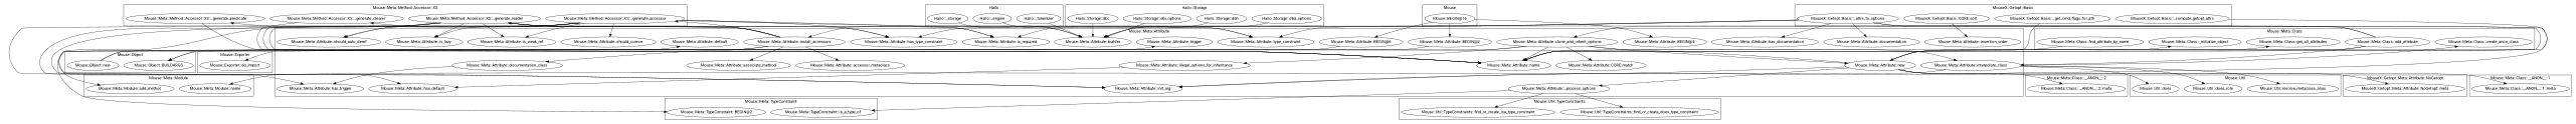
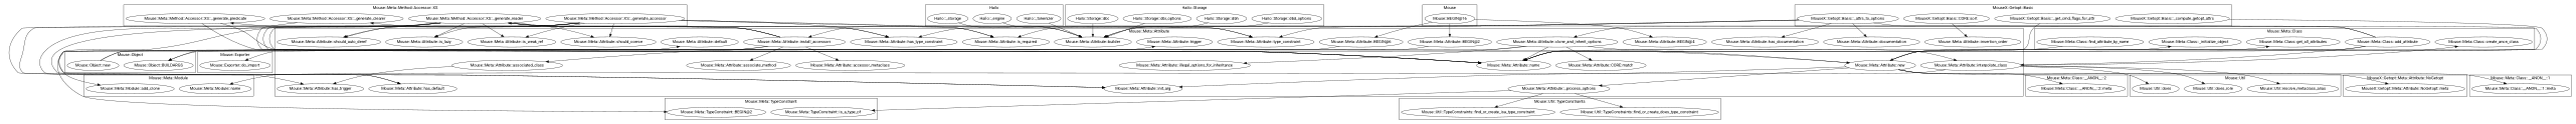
  digraph {
    fontname=Roboto
    node [fontname=Roboto]
    edge [fontname=Roboto]
    "Mouse::Meta::Attribute::is_weak_ref"
    "Mouse::Meta::Attribute::illegal_options_for_inheritance"
    "Mouse::Meta::Attribute::BEGIN@4"
    "Mouse::Meta::Attribute::init_arg"
    "Mouse::Meta::Attribute::accessor_metaclass"
    "Mouse::Meta::Attribute::_process_options"
    "Mouse::Meta::Attribute::insertion_order"
    "Mouse::Meta::Attribute::interpolate_class"
    "Mouse::Meta::Attribute::BEGIN@2"
    "Mouse::Meta::Attribute::builder"
    "Mouse::Meta::Attribute::install_accessors"
    "Mouse::Meta::Attribute::trigger"
    "Mouse::Meta::Attribute::new"
    "Mouse::Meta::Attribute::name"
    "Mouse::Meta::Attribute::BEGIN@6"
    "Mouse::Meta::Attribute::default"
    "Mouse::Meta::Attribute::associate_method"
    "Mouse::Meta::Attribute::should_auto_deref"
    "Mouse::Meta::Attribute::has_default"
-   "Mouse::Meta::Attribute::associated_class" [label="Mouse::Meta::Attribute::documentation_class"]
+   "Mouse::Meta::Attribute::associated_class"
    "Mouse::Meta::Attribute::has_trigger"
    "Mouse::Meta::Attribute::should_coerce"
    "Mouse::Meta::Attribute::is_required"
    "Mouse::Meta::Attribute::clone_and_inherit_options"
    "Mouse::Meta::Attribute::documentation"
    "Mouse::Meta::Attribute::has_type_constraint"
    "Mouse::Meta::Attribute::is_lazy"
    "Mouse::Meta::Attribute::has_documentation"
    "Mouse::Meta::Attribute::CORE:match"
    "Mouse::Meta::Attribute::type_constraint"
    "MouseX::Getopt::Meta::Attribute::NoGetopt::meta"
    "Mouse::Meta::Class::_initialize_object"
    "Mouse::Meta::Class::get_all_attributes"
    "Mouse::Meta::Class::create_anon_class"
    "Mouse::Meta::Class::add_attribute"
    "Mouse::Meta::Class::find_attribute_by_name"
    "Mouse::Util::TypeConstraints::find_or_create_does_type_constraint"
    "Mouse::Util::TypeConstraints::find_or_create_isa_type_constraint"
    "Mouse::Meta::Class::__ANON__::1::meta"
    "Mouse::Exporter::do_import"
    "Mouse::BEGIN@16"
    "Mouse::Meta::Module::name"
-   "Mouse::Meta::Module::add_method"
+   "Mouse::Meta::Module::add_method" [label="Mouse::Meta::Module::add_clone"]
    "Mouse::Meta::TypeConstraint::is_a_type_of"
    "Mouse::Meta::TypeConstraint::BEGIN@2"
    "MouseX::Getopt::Basic::_attrs_to_options"
    "MouseX::Getopt::Basic::_get_cmd_flags_for_attr"
    "MouseX::Getopt::Basic::CORE:sort"
    "MouseX::Getopt::Basic::_compute_getopt_attrs"
    "Hailo::_storage"
    "Hailo::_tokenizer"
    "Hailo::_engine"
    "Mouse::Meta::Class::__ANON__::2::meta"
    "Hailo::Storage::dbd_options"
    "Hailo::Storage::dbh"
    "Hailo::Storage::dbi_options"
    "Hailo::Storage::dbd"
    "Mouse::Meta::Method::Accessor::XS::_generate_reader"
    "Mouse::Meta::Method::Accessor::XS::_generate_accessor"
    "Mouse::Meta::Method::Accessor::XS::_generate_predicate"
    "Mouse::Meta::Method::Accessor::XS::_generate_clearer"
    "Mouse::Object::BUILDARGS"
    "Mouse::Object::new"
    "Mouse::Util::does"
    "Mouse::Util::resolve_metaclass_alias"
    "Mouse::Util::does_role"
    subgraph cluster_1 {
      label="Mouse::Meta::Attribute"
      "Mouse::Meta::Attribute::is_weak_ref"
      "Mouse::Meta::Attribute::illegal_options_for_inheritance"
      "Mouse::Meta::Attribute::BEGIN@4"
      "Mouse::Meta::Attribute::init_arg"
      "Mouse::Meta::Attribute::accessor_metaclass"
      "Mouse::Meta::Attribute::_process_options"
      "Mouse::Meta::Attribute::insertion_order"
      "Mouse::Meta::Attribute::interpolate_class"
      "Mouse::Meta::Attribute::BEGIN@2"
      "Mouse::Meta::Attribute::builder"
      "Mouse::Meta::Attribute::install_accessors"
      "Mouse::Meta::Attribute::trigger"
      "Mouse::Meta::Attribute::new"
      "Mouse::Meta::Attribute::name"
      "Mouse::Meta::Attribute::BEGIN@6"
      "Mouse::Meta::Attribute::default"
      "Mouse::Meta::Attribute::associate_method"
      "Mouse::Meta::Attribute::should_auto_deref"
      "Mouse::Meta::Attribute::has_default"
      "Mouse::Meta::Attribute::associated_class"
      "Mouse::Meta::Attribute::has_trigger"
      "Mouse::Meta::Attribute::should_coerce"
      "Mouse::Meta::Attribute::is_required"
      "Mouse::Meta::Attribute::clone_and_inherit_options"
      "Mouse::Meta::Attribute::documentation"
      "Mouse::Meta::Attribute::has_type_constraint"
      "Mouse::Meta::Attribute::is_lazy"
      "Mouse::Meta::Attribute::has_documentation"
      "Mouse::Meta::Attribute::CORE:match"
      "Mouse::Meta::Attribute::type_constraint"
    }
    subgraph cluster_2 {
      label="MouseX::Getopt::Meta::Attribute::NoGetopt"
      "MouseX::Getopt::Meta::Attribute::NoGetopt::meta"
    }
    subgraph cluster_3 {
      label="Mouse::Meta::Class"
      "Mouse::Meta::Class::_initialize_object"
      "Mouse::Meta::Class::get_all_attributes"
      "Mouse::Meta::Class::create_anon_class"
      "Mouse::Meta::Class::add_attribute"
      "Mouse::Meta::Class::find_attribute_by_name"
    }
    subgraph cluster_4 {
      label="Mouse::Util::TypeConstraints"
      "Mouse::Util::TypeConstraints::find_or_create_does_type_constraint"
      "Mouse::Util::TypeConstraints::find_or_create_isa_type_constraint"
    }
    subgraph cluster_5 {
      label="Mouse::Meta::Class::__ANON__::1"
      "Mouse::Meta::Class::__ANON__::1::meta"
    }
    subgraph cluster_6 {
      label="Mouse::Exporter"
      "Mouse::Exporter::do_import"
    }
    subgraph cluster_7 {
      label=Mouse
      "Mouse::BEGIN@16"
    }
    subgraph cluster_8 {
      label="Mouse::Meta::Module"
      "Mouse::Meta::Module::name"
      "Mouse::Meta::Module::add_method"
    }
    subgraph cluster_9 {
      label="Mouse::Meta::TypeConstraint"
      "Mouse::Meta::TypeConstraint::is_a_type_of"
      "Mouse::Meta::TypeConstraint::BEGIN@2"
    }
    subgraph cluster_10 {
      label="MouseX::Getopt::Basic"
      "MouseX::Getopt::Basic::_attrs_to_options"
      "MouseX::Getopt::Basic::_get_cmd_flags_for_attr"
      "MouseX::Getopt::Basic::CORE:sort"
      "MouseX::Getopt::Basic::_compute_getopt_attrs"
    }
    subgraph cluster_11 {
      label=Hailo
      "Hailo::_storage"
      "Hailo::_tokenizer"
      "Hailo::_engine"
    }
    subgraph cluster_12 {
      label="Mouse::Meta::Class::__ANON__::2"
      "Mouse::Meta::Class::__ANON__::2::meta"
    }
    subgraph cluster_13 {
      label="Hailo::Storage"
      "Hailo::Storage::dbd_options"
      "Hailo::Storage::dbh"
      "Hailo::Storage::dbi_options"
      "Hailo::Storage::dbd"
    }
    subgraph cluster_14 {
      label="Mouse::Meta::Method::Accessor::XS"
      "Mouse::Meta::Method::Accessor::XS::_generate_reader"
      "Mouse::Meta::Method::Accessor::XS::_generate_accessor"
      "Mouse::Meta::Method::Accessor::XS::_generate_predicate"
      "Mouse::Meta::Method::Accessor::XS::_generate_clearer"
    }
    subgraph cluster_15 {
      label="Mouse::Object"
      "Mouse::Object::BUILDARGS"
      "Mouse::Object::new"
    }
    subgraph cluster_16 {
      label="Mouse::Util"
      "Mouse::Util::does"
      "Mouse::Util::resolve_metaclass_alias"
      "Mouse::Util::does_role"
    }
    "Mouse::Meta::Attribute::_process_options" -> "Mouse::Util::TypeConstraints::find_or_create_does_type_constraint"
    "Mouse::Meta::Attribute::_process_options" -> "Mouse::Util::TypeConstraints::find_or_create_isa_type_constraint"
    "Mouse::Meta::Attribute::_process_options" -> "Mouse::Meta::TypeConstraint::is_a_type_of"
    "Mouse::Meta::Attribute::interpolate_class" -> "Mouse::Meta::Class::create_anon_class"
    "Mouse::Meta::Attribute::interpolate_class" -> "Mouse::Meta::Module::name"
    "Mouse::Meta::Attribute::interpolate_class" -> "Mouse::Util::does"
    "Mouse::Meta::Attribute::interpolate_class" -> "Mouse::Util::resolve_metaclass_alias"
    "Mouse::Meta::Attribute::interpolate_class" -> "Mouse::Util::does_role"
    "Mouse::Meta::Attribute::BEGIN@2" -> "Mouse::Exporter::do_import"
    "Mouse::Meta::Attribute::install_accessors" -> "Mouse::Meta::Attribute::accessor_metaclass"
    "Mouse::Meta::Attribute::install_accessors" -> "Mouse::Meta::Attribute::associate_method"
    "Mouse::Meta::Attribute::install_accessors" -> "Mouse::Meta::Attribute::associated_class"
    "Mouse::Meta::Attribute::install_accessors" -> "Mouse::Meta::Module::add_method"
    "Mouse::Meta::Attribute::install_accessors" -> "Mouse::Meta::Method::Accessor::XS::_generate_reader"
-   "Mouse::Meta::Attribute::install_accessors" -> "Mouse::Meta::Method::Accessor::XS::_generate_accessor"
    "Mouse::Meta::Attribute::install_accessors" -> "Mouse::Meta::Method::Accessor::XS::_generate_predicate"
    "Mouse::Meta::Attribute::install_accessors" -> "Mouse::Meta::Method::Accessor::XS::_generate_clearer"
    "Mouse::Meta::Attribute::new" -> "Mouse::Meta::Attribute::init_arg"
    "Mouse::Meta::Attribute::new" -> "Mouse::Meta::Attribute::_process_options"
    "Mouse::Meta::Attribute::new" -> "MouseX::Getopt::Meta::Attribute::NoGetopt::meta"
    "Mouse::Meta::Attribute::new" -> "Mouse::Meta::Class::_initialize_object"
    "Mouse::Meta::Attribute::new" -> "Mouse::Meta::Class::get_all_attributes"
    "Mouse::Meta::Attribute::new" -> "Mouse::Meta::Class::__ANON__::1::meta"
    "Mouse::Meta::Attribute::new" -> "Mouse::Meta::Class::__ANON__::2::meta"
    "Mouse::Meta::Attribute::new" -> "Mouse::Object::BUILDARGS"
    "Mouse::Meta::Attribute::BEGIN@6" -> "Mouse::Meta::TypeConstraint::BEGIN@2"
    "Mouse::Meta::Attribute::associated_class" -> "Mouse::Meta::Attribute::has_trigger"
    "Mouse::Meta::Attribute::clone_and_inherit_options" -> "Mouse::Meta::Attribute::illegal_options_for_inheritance"
    "Mouse::Meta::Attribute::clone_and_inherit_options" -> "Mouse::Meta::Attribute::interpolate_class"
-   "Mouse::Meta::Attribute::clone_and_inherit_options" -> "Mouse::Meta::Attribute::new"
+   "Mouse::Meta::Method::Accessor::XS::_generate_predicate" -> "Mouse::Meta::Attribute::new"
    "Mouse::Meta::Attribute::clone_and_inherit_options" -> "Mouse::Meta::Attribute::name"
    "Mouse::Meta::Attribute::clone_and_inherit_options" -> "Mouse::Meta::Attribute::CORE:match"
    "Mouse::Meta::Attribute::clone_and_inherit_options" -> "Mouse::Object::BUILDARGS"
    "Mouse::Meta::Class::add_attribute" -> "Mouse::Meta::Attribute::interpolate_class"
    "Mouse::Meta::Class::add_attribute" -> "Mouse::Meta::Attribute::install_accessors"
    "Mouse::Meta::Class::add_attribute" -> "Mouse::Meta::Attribute::new"
    "Mouse::Meta::Class::add_attribute" -> "Mouse::Meta::Attribute::clone_and_inherit_options"
    "Mouse::Meta::Class::find_attribute_by_name" -> "Mouse::Meta::Attribute::name"
    "Mouse::BEGIN@16" -> "Mouse::Meta::Attribute::BEGIN@4"
    "Mouse::BEGIN@16" -> "Mouse::Meta::Attribute::BEGIN@2"
    "Mouse::BEGIN@16" -> "Mouse::Meta::Attribute::BEGIN@6"
-   "MouseX::Getopt::Basic::_attrs_to_options" -> "Mouse::Meta::Attribute::init_arg"
    "MouseX::Getopt::Basic::_attrs_to_options" -> "Mouse::Meta::Attribute::name"
    "MouseX::Getopt::Basic::_attrs_to_options" -> "Mouse::Meta::Attribute::is_required"
    "MouseX::Getopt::Basic::_attrs_to_options" -> "Mouse::Meta::Attribute::documentation"
    "MouseX::Getopt::Basic::_attrs_to_options" -> "Mouse::Meta::Attribute::has_type_constraint"
    "MouseX::Getopt::Basic::_attrs_to_options" -> "Mouse::Meta::Attribute::has_documentation"
    "MouseX::Getopt::Basic::_attrs_to_options" -> "Mouse::Meta::Attribute::type_constraint"
    "MouseX::Getopt::Basic::_get_cmd_flags_for_attr" -> "Mouse::Meta::Attribute::name"
    "MouseX::Getopt::Basic::CORE:sort" -> "Mouse::Meta::Attribute::insertion_order"
    "MouseX::Getopt::Basic::_compute_getopt_attrs" -> "Mouse::Meta::Attribute::name"
    "Hailo::_storage" -> "Mouse::Meta::Attribute::builder"
    "Hailo::_tokenizer" -> "Mouse::Meta::Attribute::builder"
    "Hailo::_engine" -> "Mouse::Meta::Attribute::builder"
    "Hailo::Storage::dbd_options" -> "Mouse::Meta::Attribute::builder"
    "Hailo::Storage::dbh" -> "Mouse::Meta::Attribute::builder"
    "Hailo::Storage::dbi_options" -> "Mouse::Meta::Attribute::builder"
    "Hailo::Storage::dbd" -> "Mouse::Meta::Attribute::builder"
    "Mouse::Meta::Method::Accessor::XS::_generate_reader" -> "Mouse::Meta::Attribute::is_weak_ref"
    "Mouse::Meta::Method::Accessor::XS::_generate_reader" -> "Mouse::Meta::Attribute::init_arg"
    "Mouse::Meta::Method::Accessor::XS::_generate_reader" -> "Mouse::Meta::Attribute::name"
    "Mouse::Meta::Method::Accessor::XS::_generate_reader" -> "Mouse::Meta::Attribute::should_auto_deref"
-   "Mouse::Meta::Attribute::illegal_options_for_inheritance" -> "Mouse::Meta::Attribute::has_default"
+   "Mouse::Meta::Method::Accessor::XS::_generate_reader" -> "Mouse::Meta::Attribute::has_default"
    "Mouse::Meta::Method::Accessor::XS::_generate_reader" -> "Mouse::Meta::Attribute::has_trigger"
+   "Mouse::Meta::Method::Accessor::XS::_generate_reader" -> "Mouse::Meta::Attribute::should_coerce"
    "Mouse::Meta::Method::Accessor::XS::_generate_reader" -> "Mouse::Meta::Attribute::is_required"
    "Mouse::Meta::Method::Accessor::XS::_generate_reader" -> "Mouse::Meta::Attribute::has_type_constraint"
    "Mouse::Meta::Method::Accessor::XS::_generate_reader" -> "Mouse::Meta::Attribute::is_lazy"
    "Mouse::Meta::Method::Accessor::XS::_generate_reader" -> "Mouse::Meta::Attribute::type_constraint"
    "Mouse::Meta::Method::Accessor::XS::_generate_accessor" -> "Mouse::Meta::Attribute::is_weak_ref"
    "Mouse::Meta::Method::Accessor::XS::_generate_accessor" -> "Mouse::Meta::Attribute::init_arg"
    "Mouse::Meta::Method::Accessor::XS::_generate_accessor" -> "Mouse::Meta::Attribute::name"
    "Mouse::Meta::Method::Accessor::XS::_generate_accessor" -> "Mouse::Meta::Attribute::should_auto_deref"
    "Mouse::Meta::Method::Accessor::XS::_generate_accessor" -> "Mouse::Meta::Attribute::has_default"
    "Mouse::Meta::Method::Accessor::XS::_generate_accessor" -> "Mouse::Meta::Attribute::should_coerce"
    "Mouse::Meta::Method::Accessor::XS::_generate_accessor" -> "Mouse::Meta::Attribute::is_required"
    "Mouse::Meta::Method::Accessor::XS::_generate_accessor" -> "Mouse::Meta::Attribute::has_type_constraint"
    "Mouse::Meta::Method::Accessor::XS::_generate_accessor" -> "Mouse::Meta::Attribute::is_lazy"
    "Mouse::Meta::Method::Accessor::XS::_generate_accessor" -> "Mouse::Meta::Attribute::type_constraint"
    "Mouse::Meta::Method::Accessor::XS::_generate_predicate" -> "Mouse::Meta::Attribute::name"
    "Mouse::Meta::Method::Accessor::XS::_generate_clearer" -> "Mouse::Meta::Attribute::name"
    "Mouse::Object::new" -> "Mouse::Meta::Attribute::trigger"
    "Mouse::Object::new" -> "Mouse::Meta::Attribute::default"
  }
